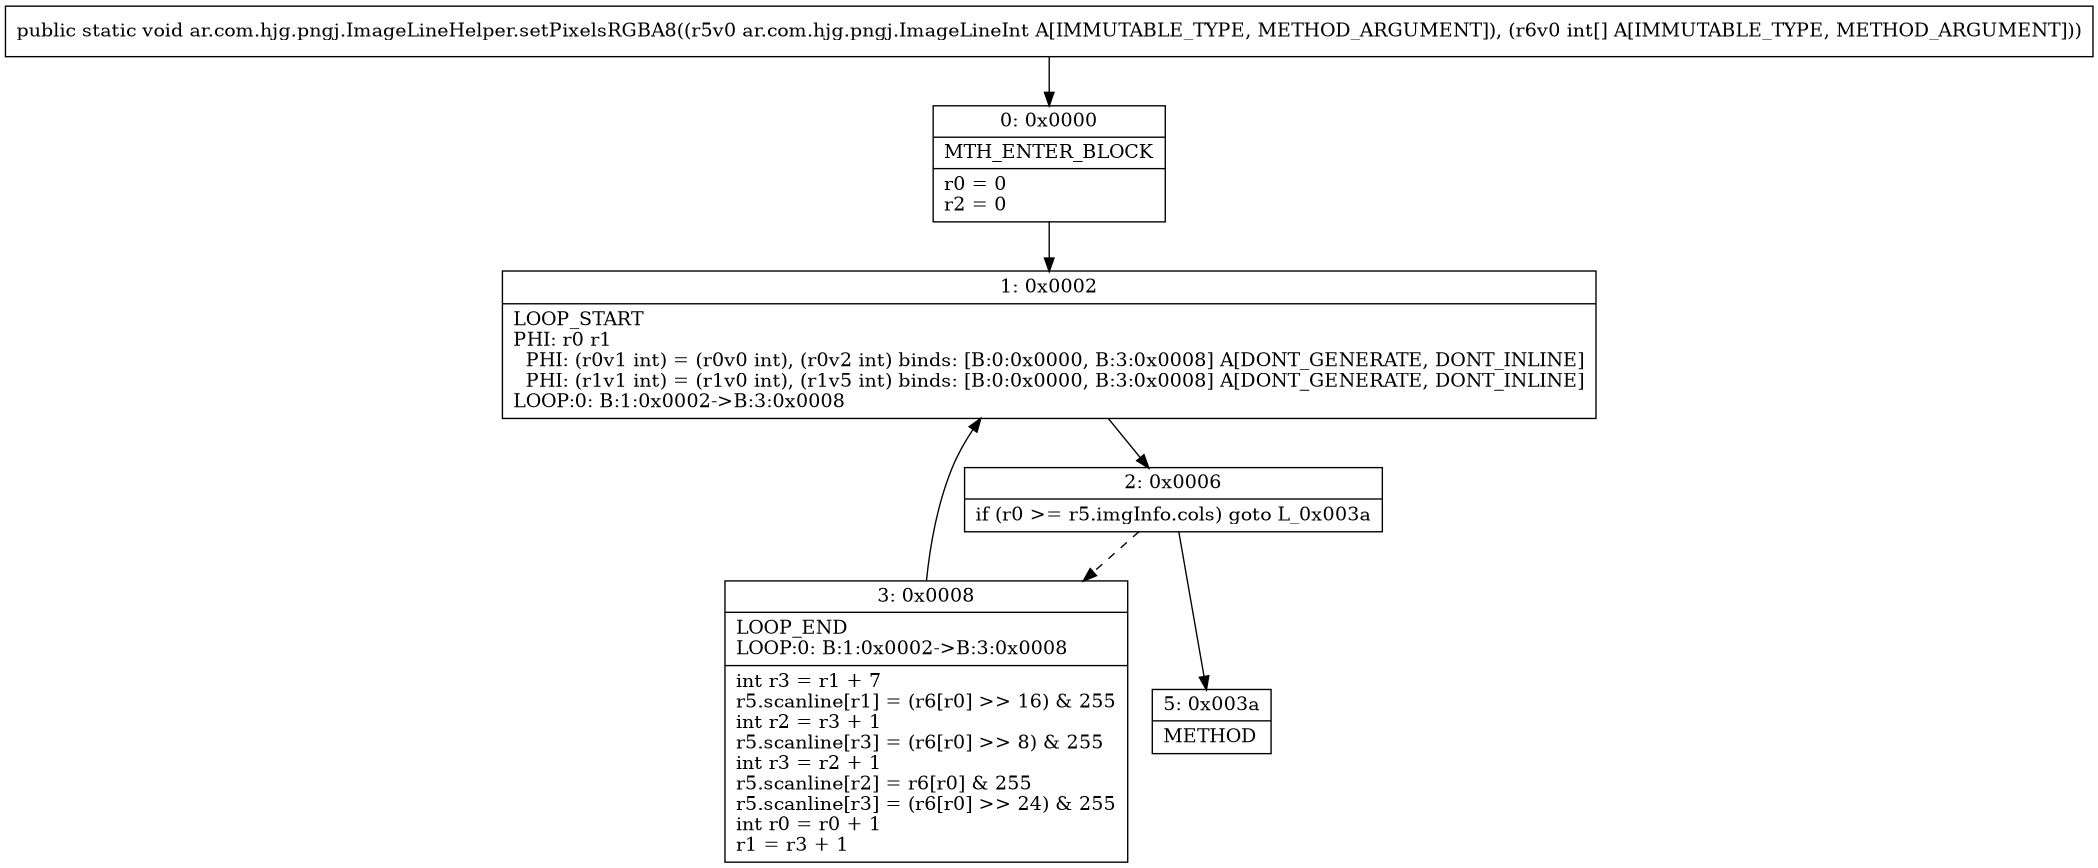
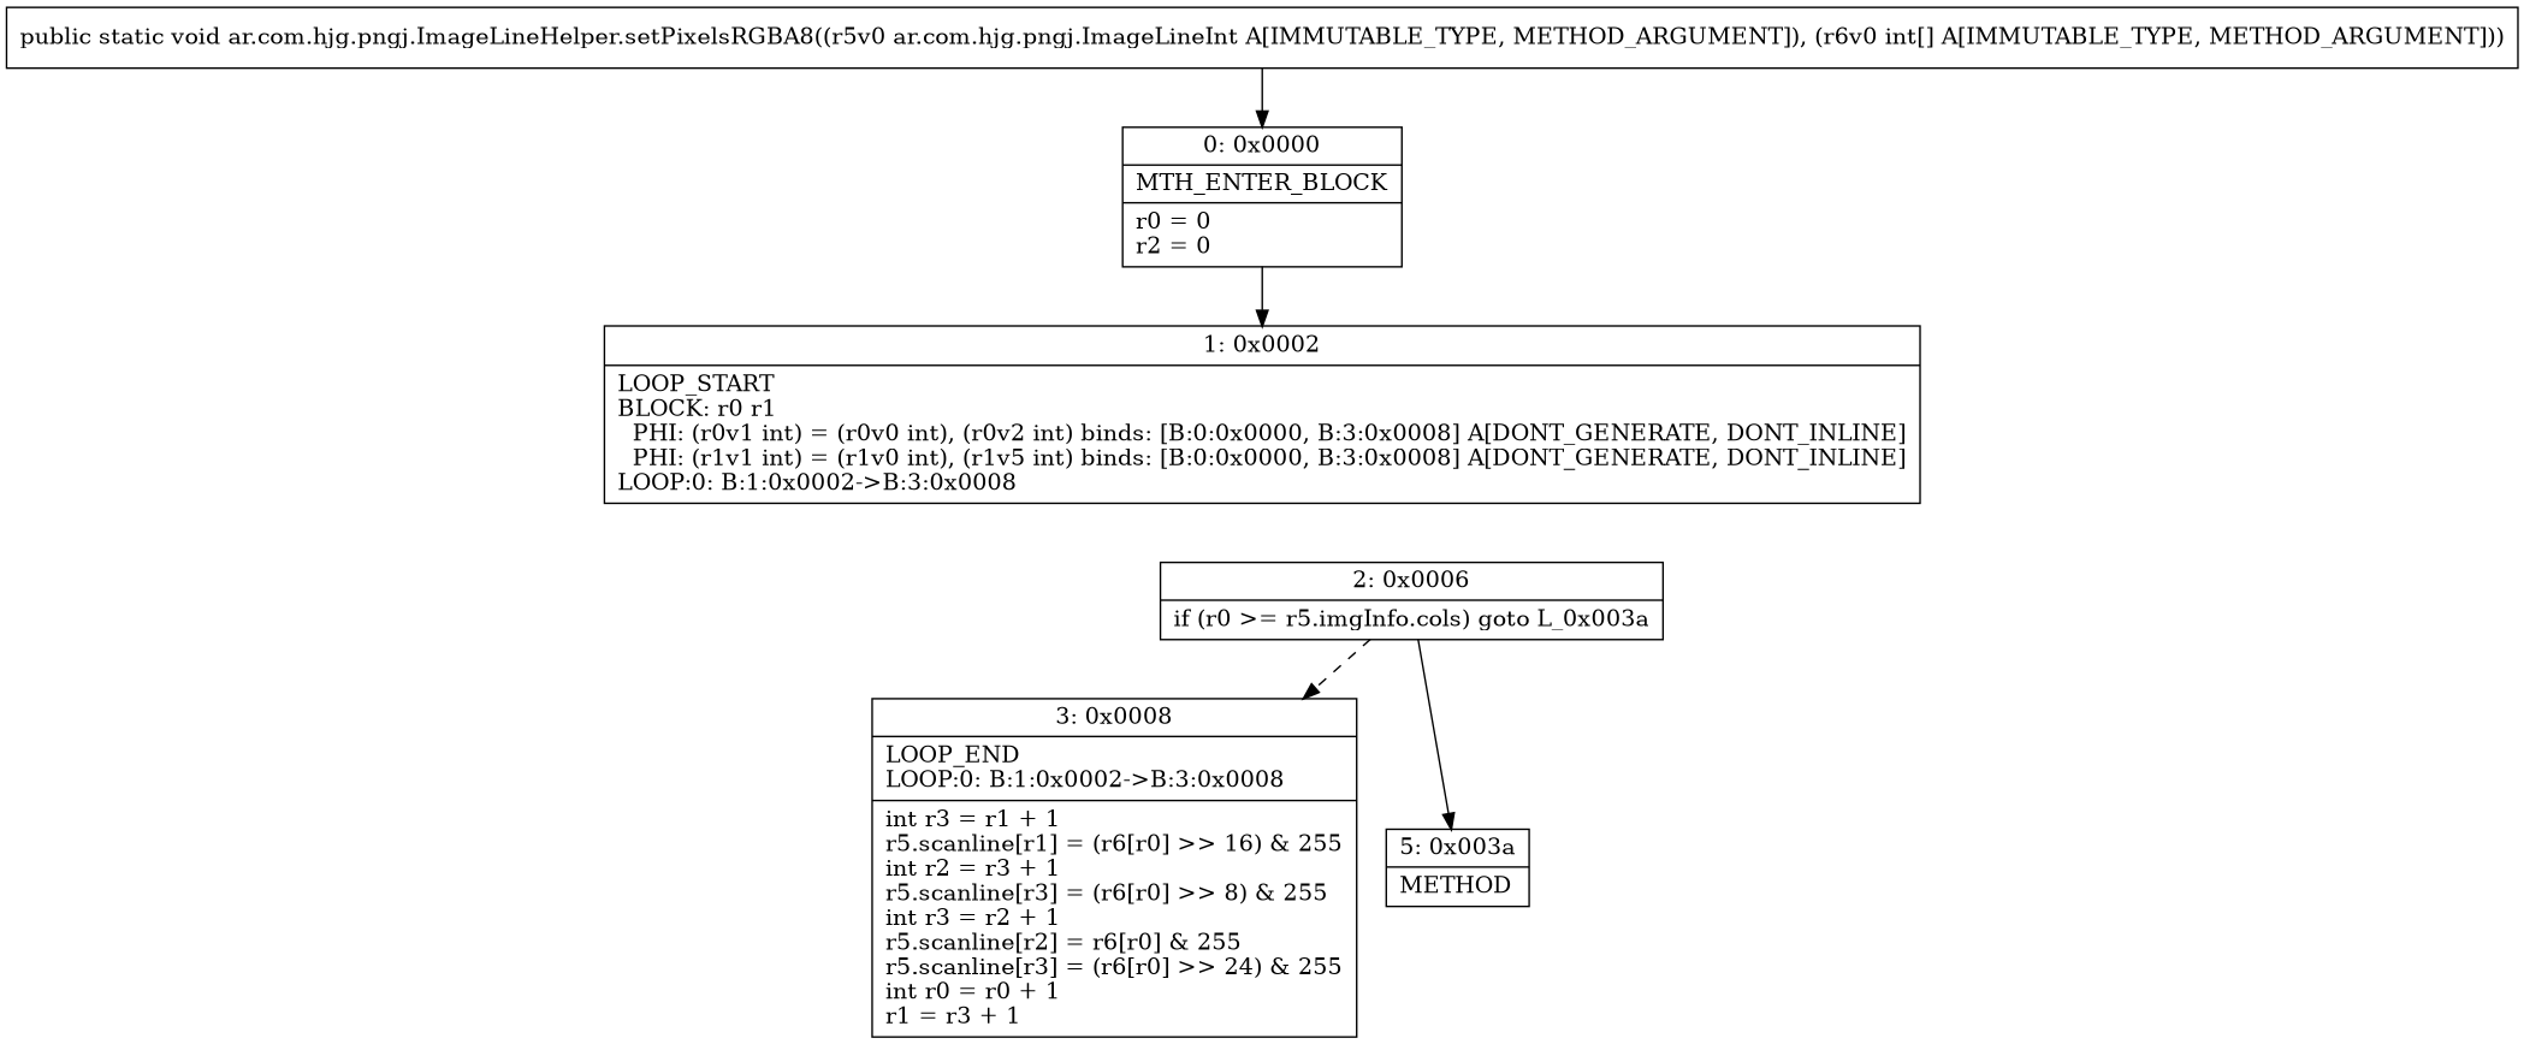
  digraph {
    node [shape=record]
    n1 [label="{0\:\ 0x0000|MTH_ENTER_BLOCK\l|r0 = 0\lr2 = 0\l}"]
-   n2 [label="{1\:\ 0x0002|LOOP_START\lPHI: r0 r1 \l  PHI: (r0v1 int) = (r0v0 int), (r0v2 int) binds: [B:0:0x0000, B:3:0x0008] A[DONT_GENERATE, DONT_INLINE]\l  PHI: (r1v1 int) = (r1v0 int), (r1v5 int) binds: [B:0:0x0000, B:3:0x0008] A[DONT_GENERATE, DONT_INLINE]\lLOOP:0: B:1:0x0002\-\>B:3:0x0008\l}"]
+   n2 [label="{1\:\ 0x0002|LOOP_START\lBLOCK: r0 r1 \l  PHI: (r0v1 int) = (r0v0 int), (r0v2 int) binds: [B:0:0x0000, B:3:0x0008] A[DONT_GENERATE, DONT_INLINE]\l  PHI: (r1v1 int) = (r1v0 int), (r1v5 int) binds: [B:0:0x0000, B:3:0x0008] A[DONT_GENERATE, DONT_INLINE]\lLOOP:0: B:1:0x0002\-\>B:3:0x0008\l}"]
    n3 [label="{2\:\ 0x0006|if (r0 \>= r5.imgInfo.cols) goto L_0x003a\l}"]
-   n4 [label="{3\:\ 0x0008|LOOP_END\lLOOP:0: B:1:0x0002\-\>B:3:0x0008\l|int r3 = r1 + 7\lr5.scanline[r1] = (r6[r0] \>\> 16) & 255\lint r2 = r3 + 1\lr5.scanline[r3] = (r6[r0] \>\> 8) & 255\lint r3 = r2 + 1\lr5.scanline[r2] = r6[r0] & 255\lr5.scanline[r3] = (r6[r0] \>\> 24) & 255\lint r0 = r0 + 1\lr1 = r3 + 1\l}"]
+   n4 [label="{3\:\ 0x0008|LOOP_END\lLOOP:0: B:1:0x0002\-\>B:3:0x0008\l|int r3 = r1 + 1\lr5.scanline[r1] = (r6[r0] \>\> 16) & 255\lint r2 = r3 + 1\lr5.scanline[r3] = (r6[r0] \>\> 8) & 255\lint r3 = r2 + 1\lr5.scanline[r2] = r6[r0] & 255\lr5.scanline[r3] = (r6[r0] \>\> 24) & 255\lint r0 = r0 + 1\lr1 = r3 + 1\l}"]
    n5 [label="{5\:\ 0x003a|METHOD\l}"]
    n6 [label="{public static void ar.com.hjg.pngj.ImageLineHelper.setPixelsRGBA8((r5v0 ar.com.hjg.pngj.ImageLineInt A[IMMUTABLE_TYPE, METHOD_ARGUMENT]), (r6v0 int[] A[IMMUTABLE_TYPE, METHOD_ARGUMENT])) }"]
    n1 -> n2
-   n2 -> n3
    n3 -> n4 [style=dashed]
    n3 -> n5
-   n4 -> n2
    n6 -> n1
  }
